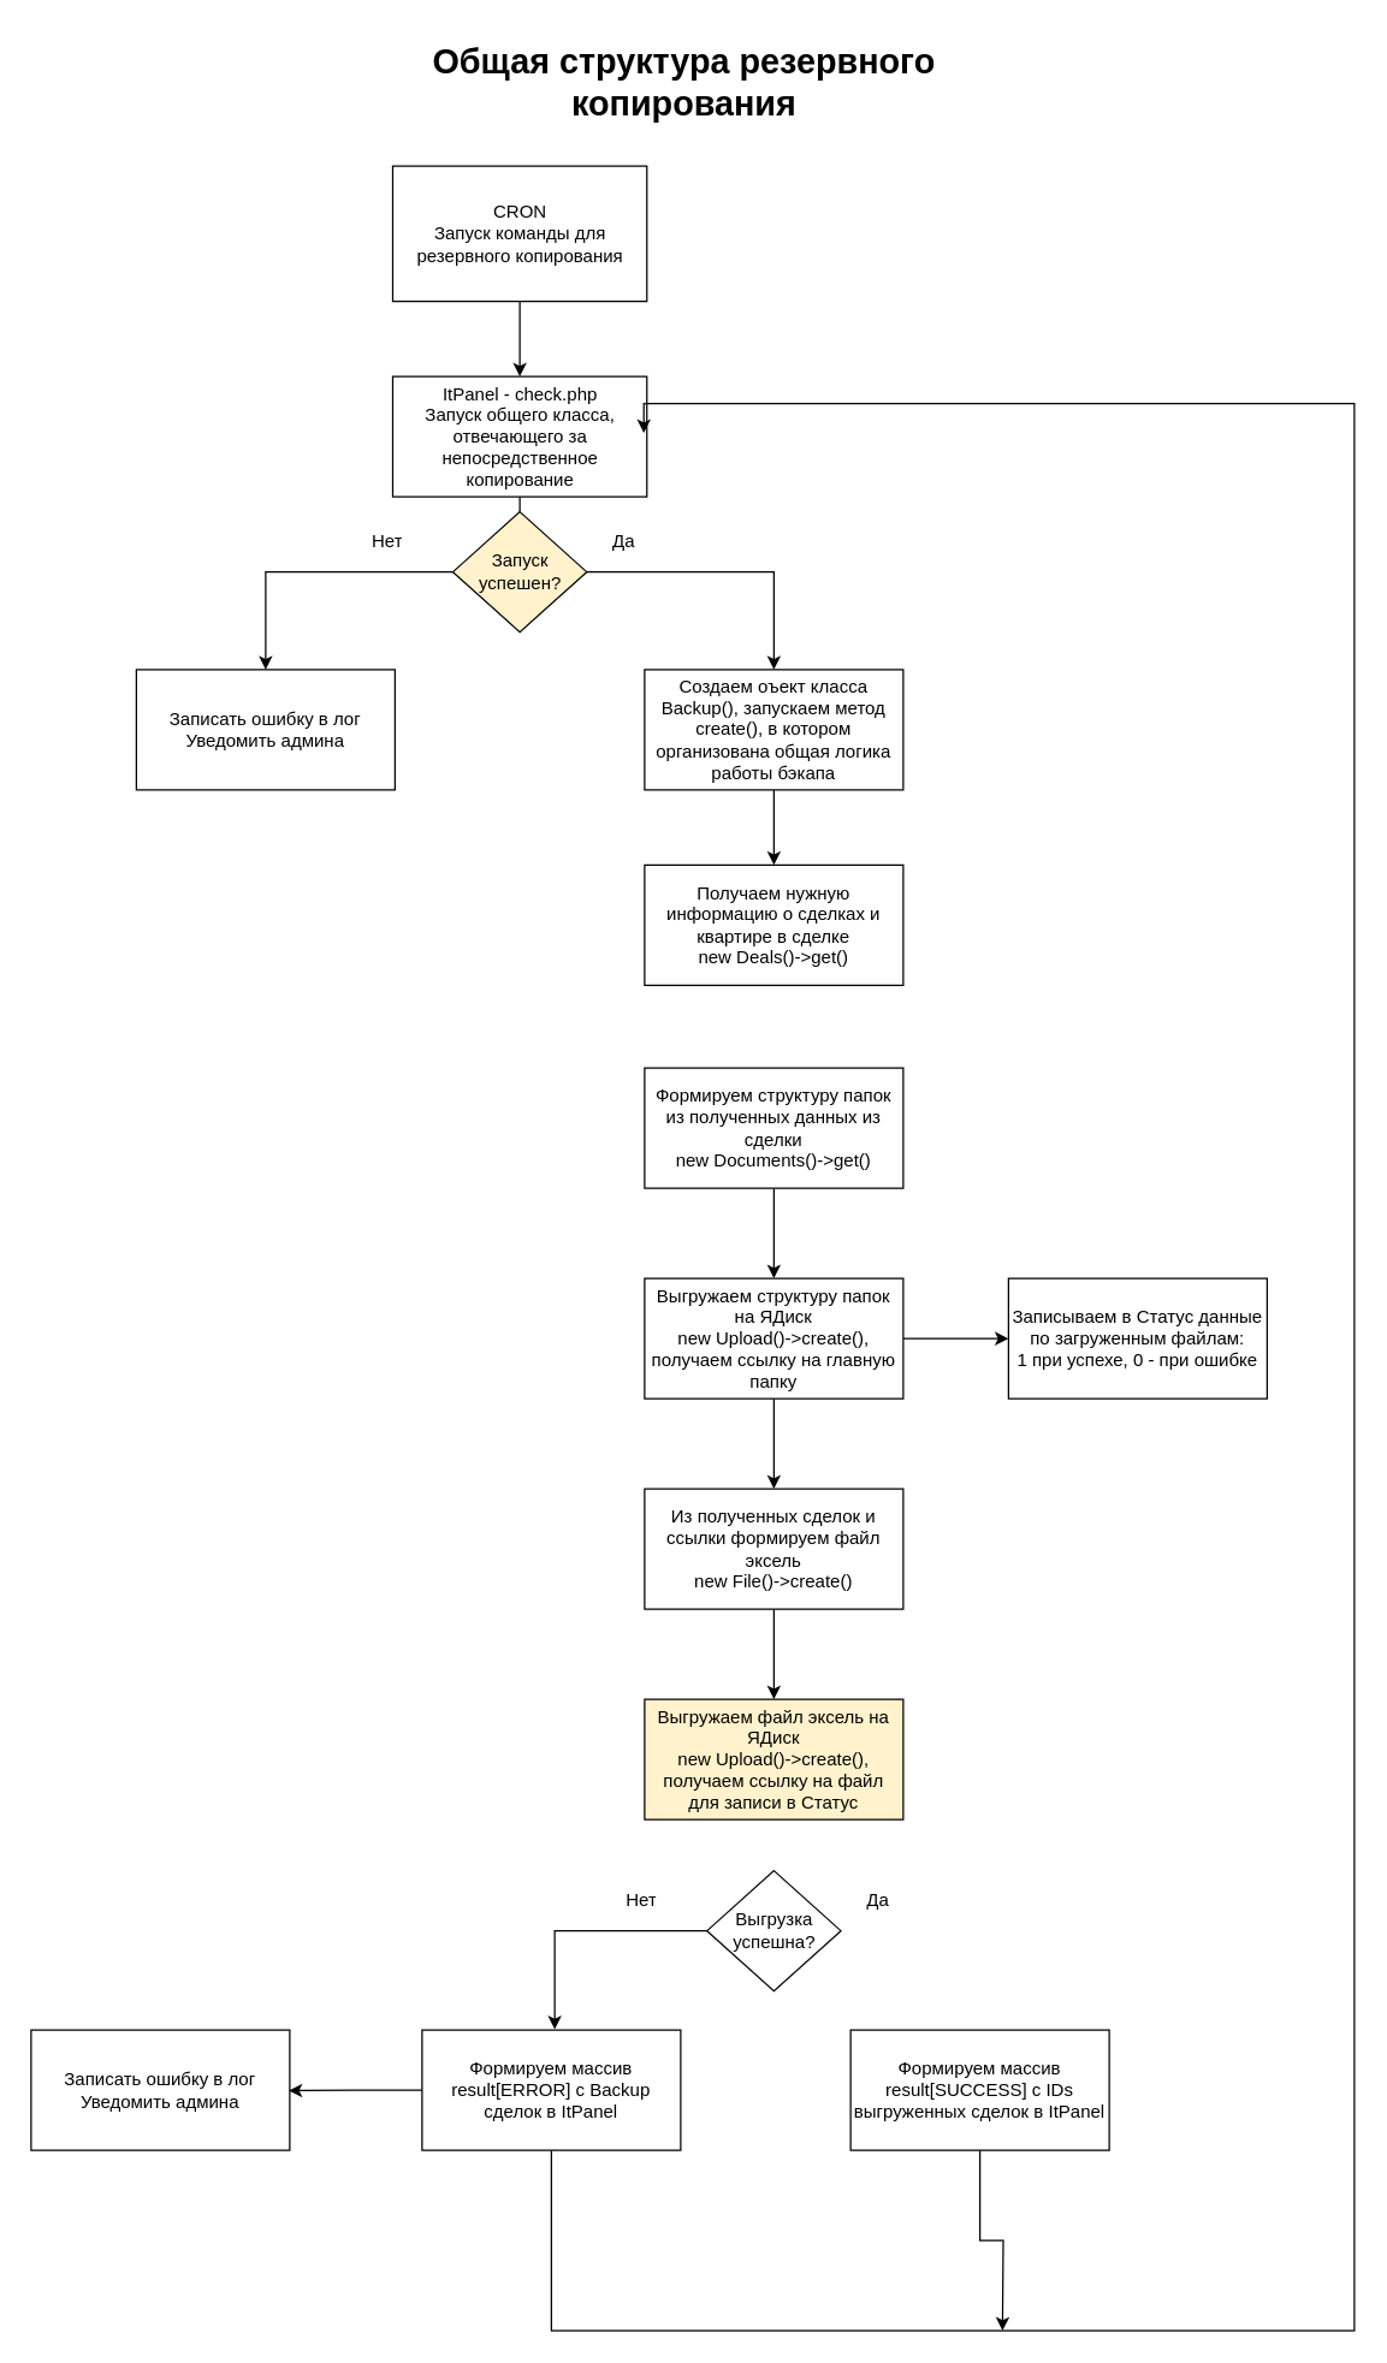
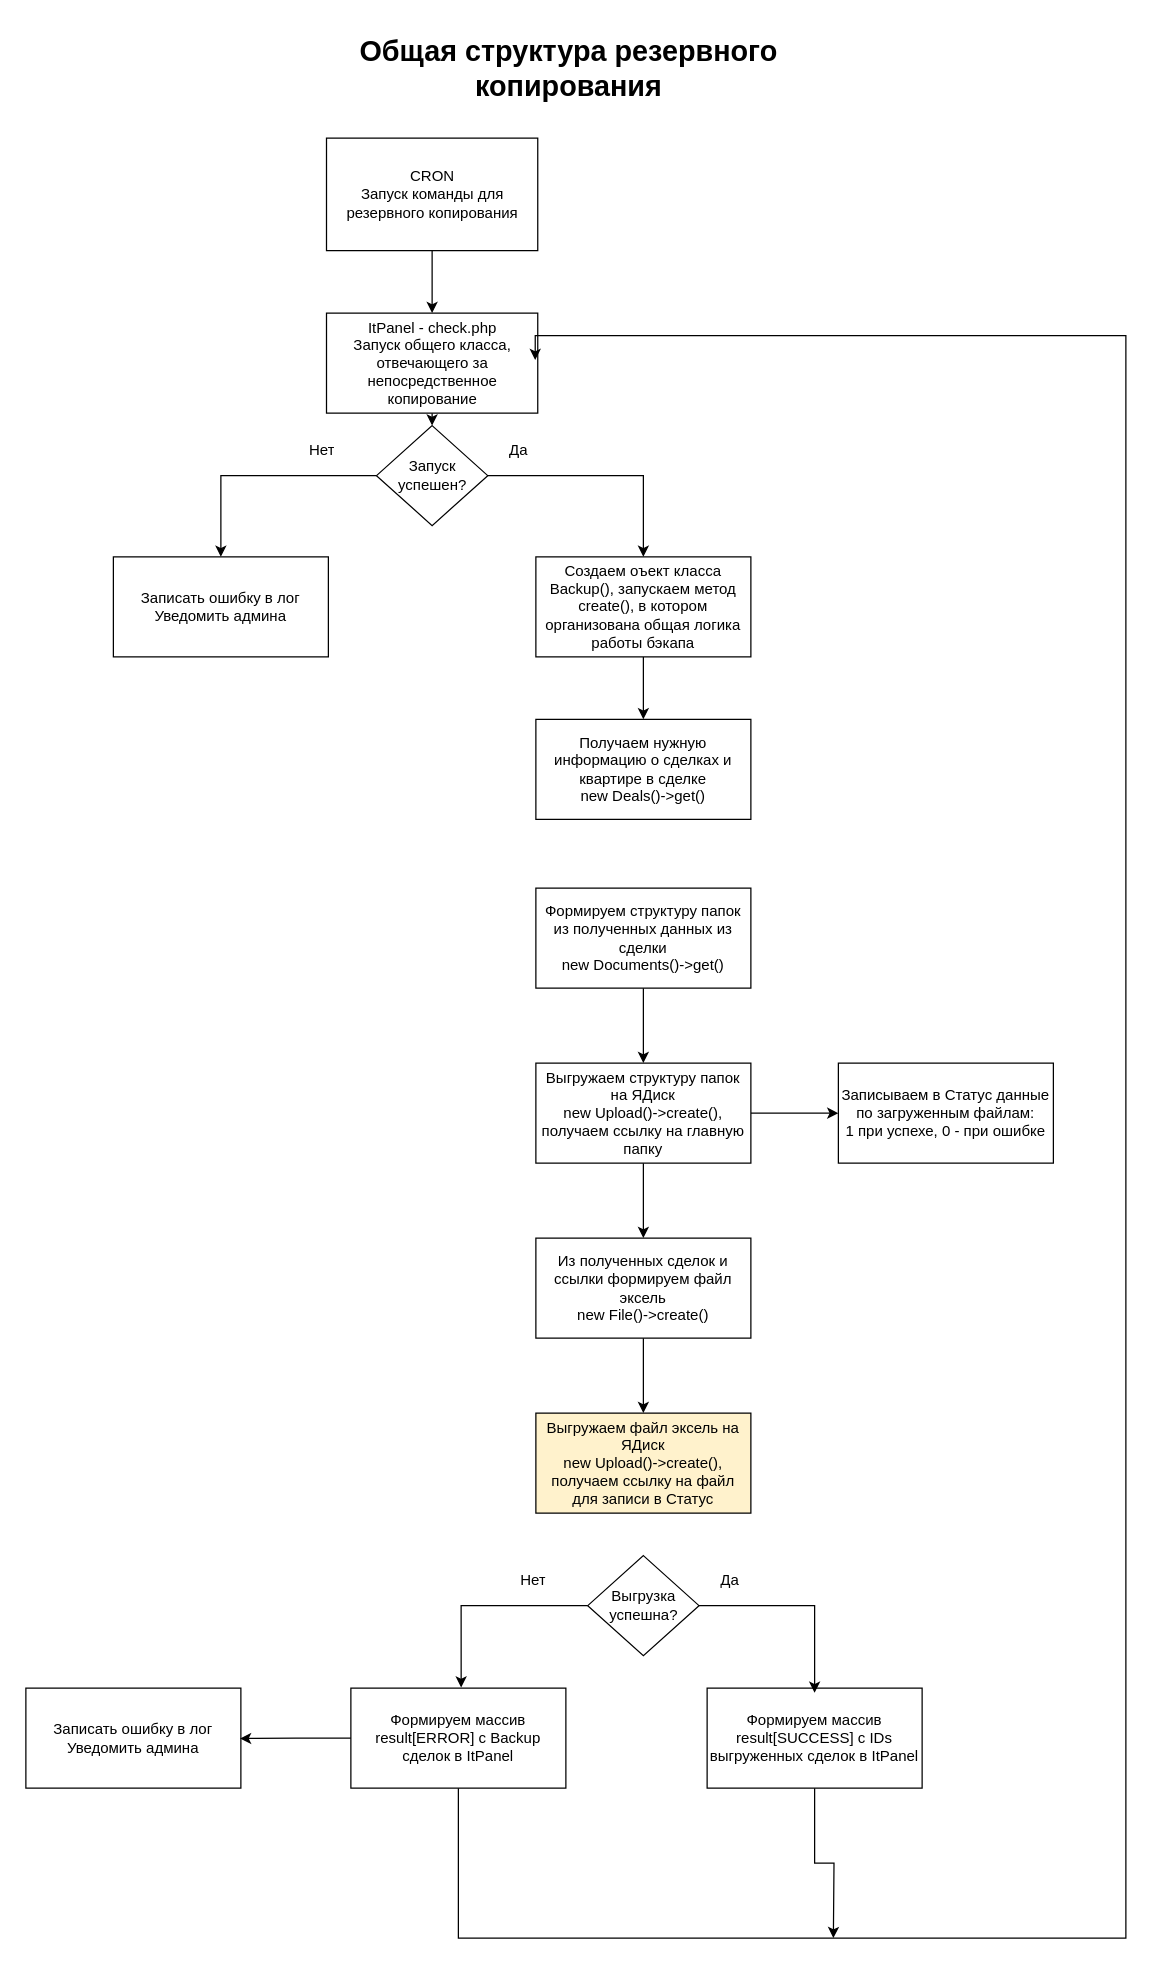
  <mxCell id="0" />
  <mxCell id="1" parent="0" />
  <mxCell id="2" style="edgeStyle=orthogonalEdgeStyle;rounded=0;orthogonalLoop=1;jettySize=auto;html=1;entryX=0.5;entryY=0;entryDx=0;entryDy=0;" parent="1" source="3" target="14" edge="1"><mxGeometry relative="1" as="geometry" /></mxCell>
  <mxCell id="3" value="&lt;div&gt;CRON&lt;/div&gt;Запуск команды для резервного копирования" style="rounded=0;whiteSpace=wrap;html=1;" parent="1" vertex="1"><mxGeometry x="260.5" y="110" width="169" height="90" as="geometry" /></mxCell>
  <mxCell id="4" value="&lt;div&gt;Получаем нужную информацию о сделках и квартире в сделке&lt;/div&gt;&lt;div&gt;new Deals()-&amp;gt;get()&lt;/div&gt;" style="rounded=0;whiteSpace=wrap;html=1;" parent="1" vertex="1"><mxGeometry x="428" y="575" width="172" height="80" as="geometry" /></mxCell>
  <mxCell id="5" style="edgeStyle=orthogonalEdgeStyle;rounded=0;orthogonalLoop=1;jettySize=auto;html=1;exitX=0.5;exitY=1;exitDx=0;exitDy=0;entryX=0.5;entryY=0;entryDx=0;entryDy=0;" parent="1" source="6" target="4" edge="1"><mxGeometry relative="1" as="geometry" /></mxCell>
  <mxCell id="6" value="Создаем оъект класса Backup(), запускаем метод create(), в котором организована общая логика работы бэкапа" style="rounded=0;whiteSpace=wrap;html=1;" parent="1" vertex="1"><mxGeometry x="428" y="445" width="172" height="80" as="geometry" /></mxCell>
  <mxCell id="7" style="edgeStyle=orthogonalEdgeStyle;rounded=0;orthogonalLoop=1;jettySize=auto;html=1;exitX=1;exitY=0.5;exitDx=0;exitDy=0;entryX=0.5;entryY=0;entryDx=0;entryDy=0;" parent="1" source="9" target="6" edge="1"><mxGeometry relative="1" as="geometry" /></mxCell>
  <mxCell id="8" style="edgeStyle=orthogonalEdgeStyle;rounded=0;orthogonalLoop=1;jettySize=auto;html=1;exitX=0;exitY=0.5;exitDx=0;exitDy=0;" parent="1" source="9" target="11" edge="1"><mxGeometry relative="1" as="geometry" /></mxCell>
- <mxCell id="9" value="Запуск успешен?" style="rhombus;whiteSpace=wrap;html=1;fillColor=#fff2cc;" parent="1" vertex="1"><mxGeometry x="300.5" y="340" width="89" height="80" as="geometry" /></mxCell>
+ <mxCell id="9" value="Запуск успешен?" style="rhombus;whiteSpace=wrap;html=1;" parent="1" vertex="1"><mxGeometry x="300.5" y="340" width="89" height="80" as="geometry" /></mxCell>
  <mxCell id="10" value="Да" style="text;strokeColor=none;fillColor=none;align=left;verticalAlign=middle;spacingLeft=4;spacingRight=4;overflow=hidden;points=[[0,0.5],[1,0.5]];portConstraint=eastwest;rotatable=0;whiteSpace=wrap;html=1;" parent="1" vertex="1"><mxGeometry x="401" y="345" width="80" height="30" as="geometry" /></mxCell>
  <mxCell id="11" value="&lt;div&gt;Записать ошибку в лог&lt;/div&gt;&lt;div&gt;Уведомить админа&lt;/div&gt;" style="rounded=0;whiteSpace=wrap;html=1;" parent="1" vertex="1"><mxGeometry x="90" y="445" width="172" height="80" as="geometry" /></mxCell>
  <mxCell id="12" value="Нет" style="text;strokeColor=none;fillColor=none;align=left;verticalAlign=middle;spacingLeft=4;spacingRight=4;overflow=hidden;points=[[0,0.5],[1,0.5]];portConstraint=eastwest;rotatable=0;whiteSpace=wrap;html=1;" parent="1" vertex="1"><mxGeometry x="241" y="345" width="80" height="30" as="geometry" /></mxCell>
- <mxCell id="13" style="edgeStyle=orthogonalEdgeStyle;rounded=0;orthogonalLoop=1;jettySize=auto;html=1;exitX=0.5;exitY=1;exitDx=0;exitDy=0;entryX=0.5;entryY=0;entryDx=0;entryDy=0;endArrow=none;" parent="1" source="14" target="9" edge="1"><mxGeometry relative="1" as="geometry"><mxPoint x="345" y="330" as="targetPoint" /></mxGeometry></mxCell>
+ <mxCell id="13" style="edgeStyle=orthogonalEdgeStyle;rounded=0;orthogonalLoop=1;jettySize=auto;html=1;exitX=0.5;exitY=1;exitDx=0;exitDy=0;entryX=0.5;entryY=0;entryDx=0;entryDy=0;" parent="1" source="14" target="9" edge="1"><mxGeometry relative="1" as="geometry"><mxPoint x="345" y="330" as="targetPoint" /></mxGeometry></mxCell>
  <mxCell id="14" value="&lt;div&gt;ItPanel - check.php&lt;/div&gt;&lt;div&gt;Запуск общего класса, отвечающего за непосредственное копирование&lt;/div&gt;" style="rounded=0;whiteSpace=wrap;html=1;" parent="1" vertex="1"><mxGeometry x="260.5" y="250" width="169" height="80" as="geometry" /></mxCell>
  <mxCell id="15" style="edgeStyle=orthogonalEdgeStyle;rounded=0;orthogonalLoop=1;jettySize=auto;html=1;exitX=0.5;exitY=1;exitDx=0;exitDy=0;entryX=0.5;entryY=0;entryDx=0;entryDy=0;" parent="1" source="16" target="19" edge="1"><mxGeometry relative="1" as="geometry" /></mxCell>
  <mxCell id="16" value="&lt;div&gt;Формируем структуру папок из полученных данных из сделки&lt;/div&gt;&lt;div&gt;new Documents()-&amp;gt;get()&lt;/div&gt;" style="rounded=0;whiteSpace=wrap;html=1;" parent="1" vertex="1"><mxGeometry x="428" y="710" width="172" height="80" as="geometry" /></mxCell>
  <mxCell id="17" style="edgeStyle=orthogonalEdgeStyle;rounded=0;orthogonalLoop=1;jettySize=auto;html=1;exitX=0.5;exitY=1;exitDx=0;exitDy=0;entryX=0.5;entryY=0;entryDx=0;entryDy=0;" parent="1" source="19" target="21" edge="1"><mxGeometry relative="1" as="geometry" /></mxCell>
  <mxCell id="18" style="edgeStyle=orthogonalEdgeStyle;rounded=0;orthogonalLoop=1;jettySize=auto;html=1;" parent="1" source="19" target="24" edge="1"><mxGeometry relative="1" as="geometry" /></mxCell>
  <mxCell id="19" value="&lt;div&gt;Выгружаем структуру папок на ЯДиск&lt;/div&gt;&lt;div&gt;new Upload()-&amp;gt;create(), получаем ссылку на главную папку&lt;/div&gt;" style="rounded=0;whiteSpace=wrap;html=1;" parent="1" vertex="1"><mxGeometry x="428" y="850" width="172" height="80" as="geometry" /></mxCell>
  <mxCell id="20" style="edgeStyle=orthogonalEdgeStyle;rounded=0;orthogonalLoop=1;jettySize=auto;html=1;entryX=0.5;entryY=0;entryDx=0;entryDy=0;" parent="1" source="21" target="22" edge="1"><mxGeometry relative="1" as="geometry" /></mxCell>
  <mxCell id="21" value="&lt;div&gt;Из полученных сделок и ссылки формируем файл эксель&lt;/div&gt;&lt;div&gt;new File()-&amp;gt;create()&lt;/div&gt;" style="rounded=0;whiteSpace=wrap;html=1;" parent="1" vertex="1"><mxGeometry x="428" y="990" width="172" height="80" as="geometry" /></mxCell>
  <mxCell id="22" value="&lt;div&gt;Выгружаем файл эксель на ЯДиск&lt;/div&gt;&lt;div&gt;new Upload()-&amp;gt;create(), получаем ссылку на файл для записи в Статус&lt;/div&gt;" style="rounded=0;whiteSpace=wrap;html=1;fillColor=#fff2cc;" parent="1" vertex="1"><mxGeometry x="428" y="1130" width="172" height="80" as="geometry" /></mxCell>
  <mxCell id="23" value="&lt;font style=&quot;font-size: 23px;&quot;&gt;&lt;b&gt;Общая структура резервного копирования&lt;/b&gt;&lt;/font&gt;" style="text;strokeColor=none;fillColor=none;align=center;verticalAlign=middle;spacingLeft=4;spacingRight=4;overflow=hidden;points=[[0,0.5],[1,0.5]];portConstraint=eastwest;rotatable=0;whiteSpace=wrap;html=1;" parent="1" vertex="1"><mxGeometry x="279" y="20" width="351" height="70" as="geometry" /></mxCell>
  <mxCell id="24" value="&lt;div&gt;&lt;span style=&quot;background-color: transparent; color: light-dark(rgb(0, 0, 0), rgb(255, 255, 255));&quot;&gt;Записываем в Статус данные по загруженным файлам:&lt;/span&gt;&lt;/div&gt;&lt;div&gt;&lt;span style=&quot;background-color: transparent; color: light-dark(rgb(0, 0, 0), rgb(255, 255, 255));&quot;&gt;1 при успехе, 0 - при ошибке&lt;/span&gt;&lt;/div&gt;" style="rounded=0;whiteSpace=wrap;html=1;" parent="1" vertex="1"><mxGeometry x="670" y="850" width="172" height="80" as="geometry" /></mxCell>
  <mxCell id="25" value="Выгрузка успешна?" style="rhombus;whiteSpace=wrap;html=1;" parent="1" vertex="1"><mxGeometry x="469.5" y="1244" width="89" height="80" as="geometry" /></mxCell>
  <mxCell id="26" value="Да" style="text;strokeColor=none;fillColor=none;align=left;verticalAlign=middle;spacingLeft=4;spacingRight=4;overflow=hidden;points=[[0,0.5],[1,0.5]];portConstraint=eastwest;rotatable=0;whiteSpace=wrap;html=1;" parent="1" vertex="1"><mxGeometry x="570" y="1249" width="80" height="30" as="geometry" /></mxCell>
  <mxCell id="27" value="Нет" style="text;strokeColor=none;fillColor=none;align=left;verticalAlign=middle;spacingLeft=4;spacingRight=4;overflow=hidden;points=[[0,0.5],[1,0.5]];portConstraint=eastwest;rotatable=0;whiteSpace=wrap;html=1;" parent="1" vertex="1"><mxGeometry x="410" y="1249" width="80" height="30" as="geometry" /></mxCell>
  <mxCell id="28" style="edgeStyle=orthogonalEdgeStyle;rounded=0;orthogonalLoop=1;jettySize=auto;html=1;entryX=0.988;entryY=0.469;entryDx=0;entryDy=0;entryPerimeter=0;" parent="1" source="29" target="14" edge="1"><mxGeometry relative="1" as="geometry"><mxPoint x="620" y="1510" as="targetPoint" /><Array as="points"><mxPoint x="366" y="1550" /><mxPoint x="900" y="1550" /><mxPoint x="900" y="268" /></Array></mxGeometry></mxCell>
  <mxCell id="29" value="&lt;span style=&quot;text-align: left;&quot;&gt;Формируем массив result[ERROR] с Backup сделок в ItPanel&lt;/span&gt;" style="rounded=0;whiteSpace=wrap;html=1;" parent="1" vertex="1"><mxGeometry x="280" y="1350" width="172" height="80" as="geometry" /></mxCell>
  <mxCell id="30" style="edgeStyle=orthogonalEdgeStyle;rounded=0;orthogonalLoop=1;jettySize=auto;html=1;entryX=0.513;entryY=-0.006;entryDx=0;entryDy=0;entryPerimeter=0;" parent="1" source="25" target="29" edge="1"><mxGeometry relative="1" as="geometry" /></mxCell>
  <mxCell id="31" style="edgeStyle=orthogonalEdgeStyle;rounded=0;orthogonalLoop=1;jettySize=auto;html=1;" parent="1" source="32" edge="1"><mxGeometry relative="1" as="geometry"><mxPoint x="666" y="1550" as="targetPoint" /></mxGeometry></mxCell>
  <mxCell id="32" value="&lt;span style=&quot;text-align: left;&quot;&gt;Формируем массив result[SUCCESS] с IDs выгруженных сделок в ItPanel&lt;/span&gt;" style="rounded=0;whiteSpace=wrap;html=1;" parent="1" vertex="1"><mxGeometry x="565" y="1350" width="172" height="80" as="geometry" /></mxCell>
+ <mxCell id="33" style="edgeStyle=orthogonalEdgeStyle;rounded=0;orthogonalLoop=1;jettySize=auto;html=1;entryX=0.5;entryY=0.047;entryDx=0;entryDy=0;entryPerimeter=0;" parent="1" source="25" target="32" edge="1"><mxGeometry relative="1" as="geometry" /></mxCell>
  <mxCell id="34" value="&lt;div&gt;Записать ошибку в лог&lt;/div&gt;&lt;div&gt;Уведомить админа&lt;/div&gt;" style="rounded=0;whiteSpace=wrap;html=1;" parent="1" vertex="1"><mxGeometry x="20" y="1350" width="172" height="80" as="geometry" /></mxCell>
  <mxCell id="35" style="edgeStyle=orthogonalEdgeStyle;rounded=0;orthogonalLoop=1;jettySize=auto;html=1;entryX=0.996;entryY=0.504;entryDx=0;entryDy=0;entryPerimeter=0;" parent="1" source="29" target="34" edge="1"><mxGeometry relative="1" as="geometry" /></mxCell>
